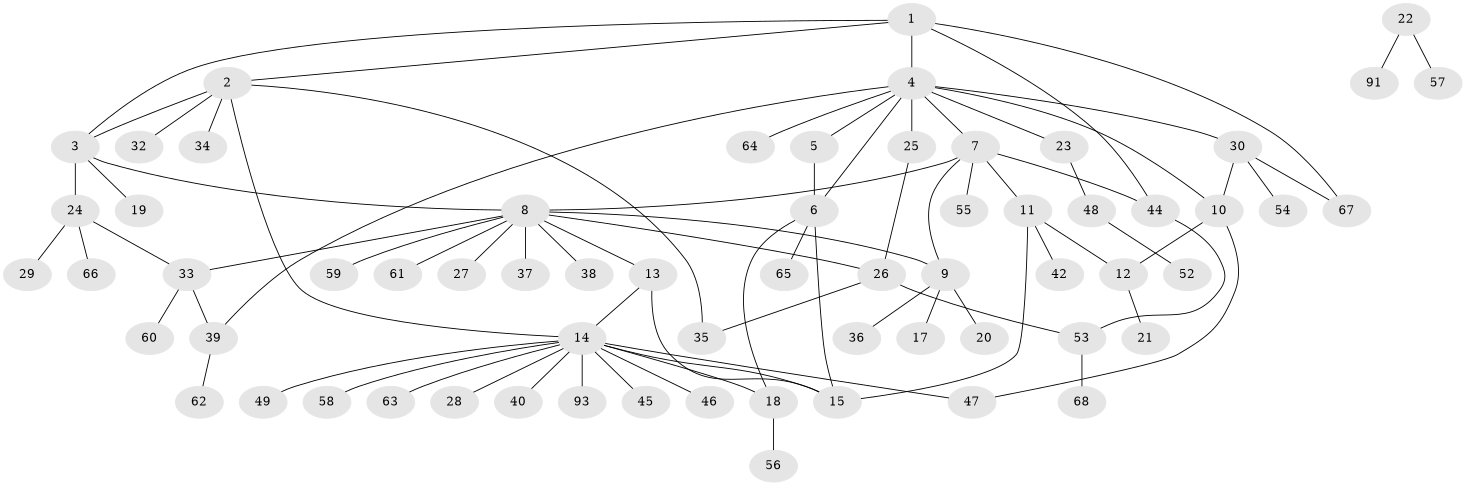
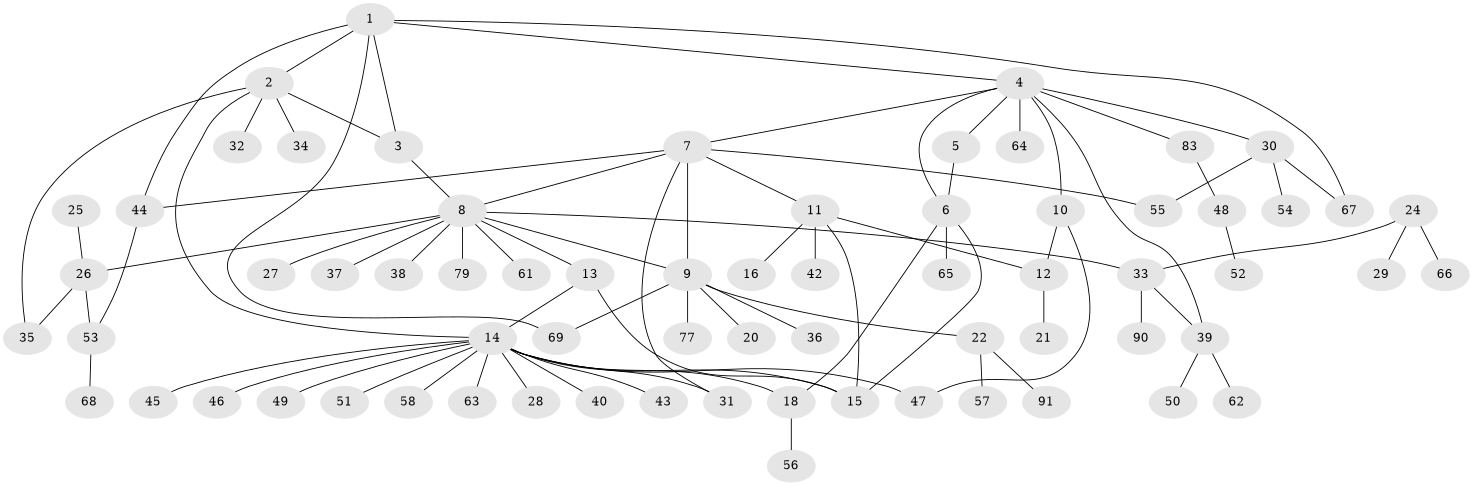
  graph {
    node [color=gray90 style=filled]
    1
    2
    3
    4
    44
+   69
    67
    14
    32
    34
    35
    8
-   19
    24
    5
    6
    7
    10
-   23
+   23 [label=83]
    25
    30
    39
    64
    12
    21
    53
    15
    18
+   31
    47
    28
    40
-   43 [label=93]
+   43
    45
    46
    49
+   51
    58
    63
    9
    13
    26
    27
    33
    37
    38
-   59
+   59 [label=79]
    61
    29
    66
    65
    11
    55
    48
    54
+   50
    62
    56
-   17
+   17 [label=77]
    20
    22
    36
+   16
    42
-   60
+   60 [label=90]
    n66 [label=91]
    57
    52
    68
    1 -- 2
    1 -- 3
    1 -- 4
    1 -- 44
+   1 -- 69
    1 -- 67
    2 -- 3
    2 -- 14
    2 -- 32
    2 -- 34
    2 -- 35
    3 -- 8
-   3 -- 19
-   3 -- 24
    4 -- 5
    4 -- 6
    4 -- 7
    4 -- 10
    4 -- 23
-   4 -- 25
    4 -- 30
    4 -- 39
    4 -- 64
    44 -- 53
    14 -- 15
    14 -- 18
+   14 -- 31
    14 -- 47
    14 -- 28
    14 -- 40
    14 -- 43
    14 -- 45
    14 -- 46
    14 -- 49
+   14 -- 51
    14 -- 58
    14 -- 63
    8 -- 9
    8 -- 13
    8 -- 26
    8 -- 27
    8 -- 33
    8 -- 37
    8 -- 38
    8 -- 59
    8 -- 61
    24 -- 33
    24 -- 29
    24 -- 66
    5 -- 6
    6 -- 15
    6 -- 18
    6 -- 65
    7 -- 44
    7 -- 8
+   7 -- 31
    7 -- 9
    7 -- 11
    7 -- 55
    10 -- 12
    10 -- 47
    23 -- 48
    25 -- 26
    30 -- 67
-   30 -- 10
+   30 -- 55
    30 -- 54
+   39 -- 50
    39 -- 62
    12 -- 21
    53 -- 68
    18 -- 56
+   9 -- 69
    9 -- 17
    9 -- 20
+   9 -- 22
    9 -- 36
    13 -- 14
    13 -- 15
    26 -- 35
    26 -- 53
    33 -- 39
    33 -- 60
    11 -- 12
    11 -- 15
+   11 -- 16
    11 -- 42
    48 -- 52
    22 -- n66
    22 -- 57
  }
